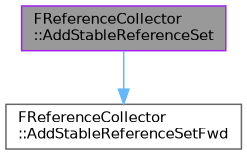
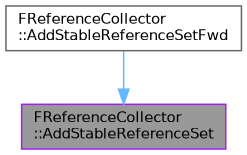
  digraph {
    rankdir=TB
    node [fontname=Helvetica fontsize=10 shape=box style=filled]
    n1 [color=purple fillcolor=grey60 fontcolor=black height=0.2 label="FReferenceCollector\l::AddStableReferenceSet" width=0.4]
    n2 [color=gray40 fillcolor=white height=0.2 label="FReferenceCollector\l::AddStableReferenceSetFwd" width=0.4]
-   n1 -> n2 [color=steelblue1 fontname=Helvetica fontsize=10 labelfontname=Helvetica labelfontsize=10 style=solid]
+   n2 -> n1 [color=steelblue1 fontname=Helvetica fontsize=10 labelfontname=Helvetica labelfontsize=10 style=solid]
  }
